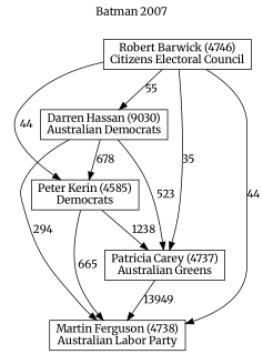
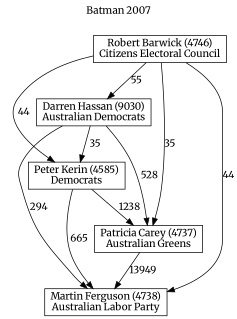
  digraph {
    fontname=Merriweather
    label="Batman 2007"
    labelloc=t
    mclimit=10
    node [fontname=Merriweather shape=box]
    edge [fontname=Merriweather]
    n1 [label="Martin Ferguson (4738)\nAustralian Labor Party"]
    n2 [label="Patricia Carey (4737)\nAustralian Greens"]
    n3 [label="Peter Kerin (4585)\nDemocrats"]
    n4 [label="Darren Hassan (9030)\nAustralian Democrats"]
    n5 [label="Robert Barwick (4746)\nCitizens Electoral Council"]
    n2 -> n1 [label=13949]
    n3 -> n1 [label=665]
    n3 -> n2 [label=1238]
    n4 -> n1 [label=294]
-   n4 -> n2 [label=523]
-   n4 -> n3 [label=678]
+   n4 -> n2 [label=528]
+   n4 -> n3 [label=35]
    n5 -> n1 [label=44]
    n5 -> n2 [label=35]
    n5 -> n3 [label=44]
    n5 -> n4 [label=55]
  }
